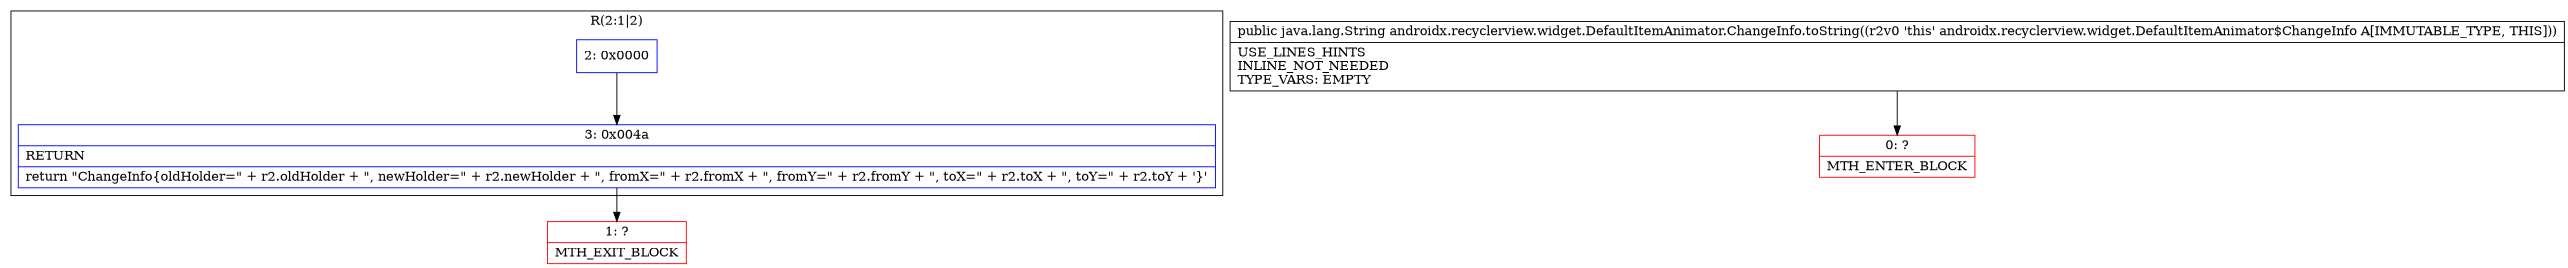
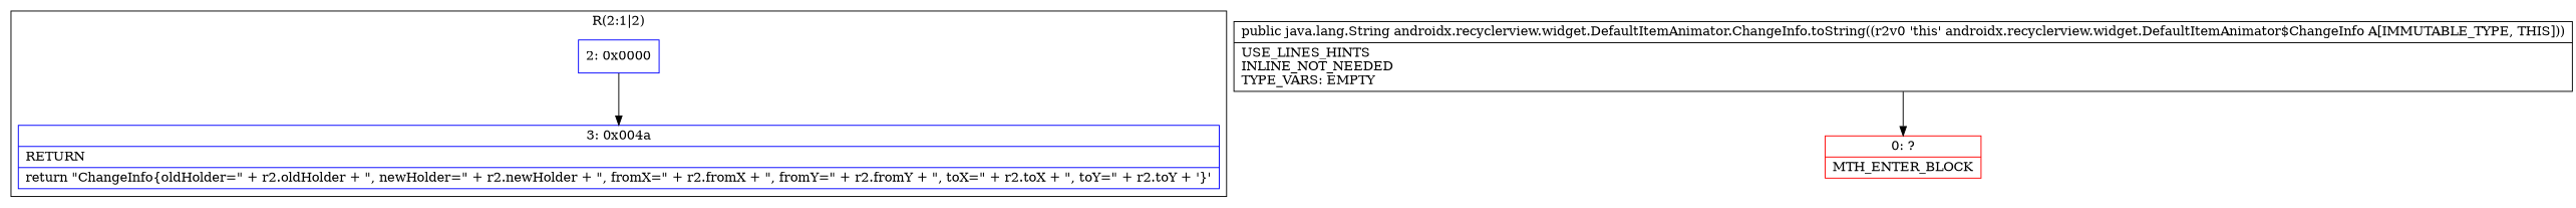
  digraph {
    node [color=blue shape=record]
    n1 [label="{2\:\ 0x0000}"]
    n2 [label="{3\:\ 0x004a|RETURN\l|return \"ChangeInfo\{oldHolder=\" + r2.oldHolder + \", newHolder=\" + r2.newHolder + \", fromX=\" + r2.fromX + \", fromY=\" + r2.fromY + \", toX=\" + r2.toX + \", toY=\" + r2.toY + '\}'\l}"]
-   n3 [color=red label="{1\:\ ?|MTH_EXIT_BLOCK\l}"]
    n4 [color=red label="{0\:\ ?|MTH_ENTER_BLOCK\l}"]
    n5 [label="{public java.lang.String androidx.recyclerview.widget.DefaultItemAnimator.ChangeInfo.toString((r2v0 'this' androidx.recyclerview.widget.DefaultItemAnimator$ChangeInfo A[IMMUTABLE_TYPE, THIS]))  | USE_LINES_HINTS\lINLINE_NOT_NEEDED\lTYPE_VARS: EMPTY\l}" color=""]
    subgraph cluster_1 {
      label="R(2:1|2)"
      n1
      n2
    }
    n1 -> n2
-   n2 -> n3
    n5 -> n4
  }
